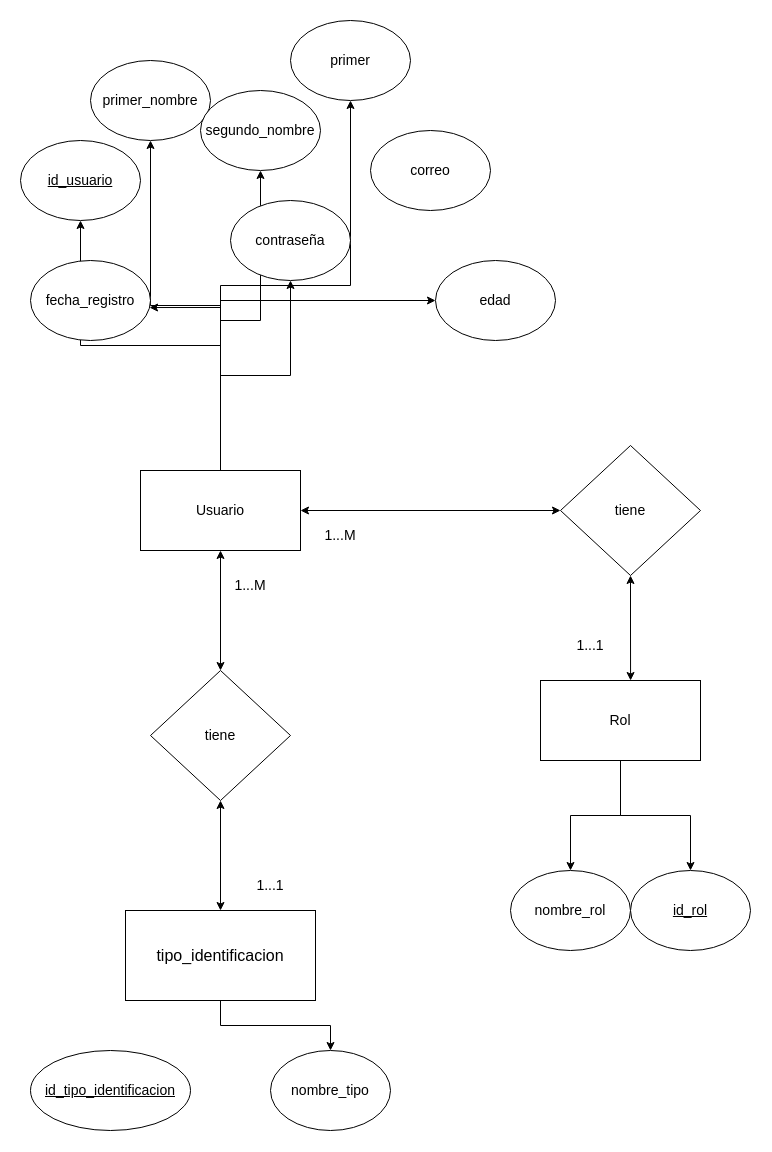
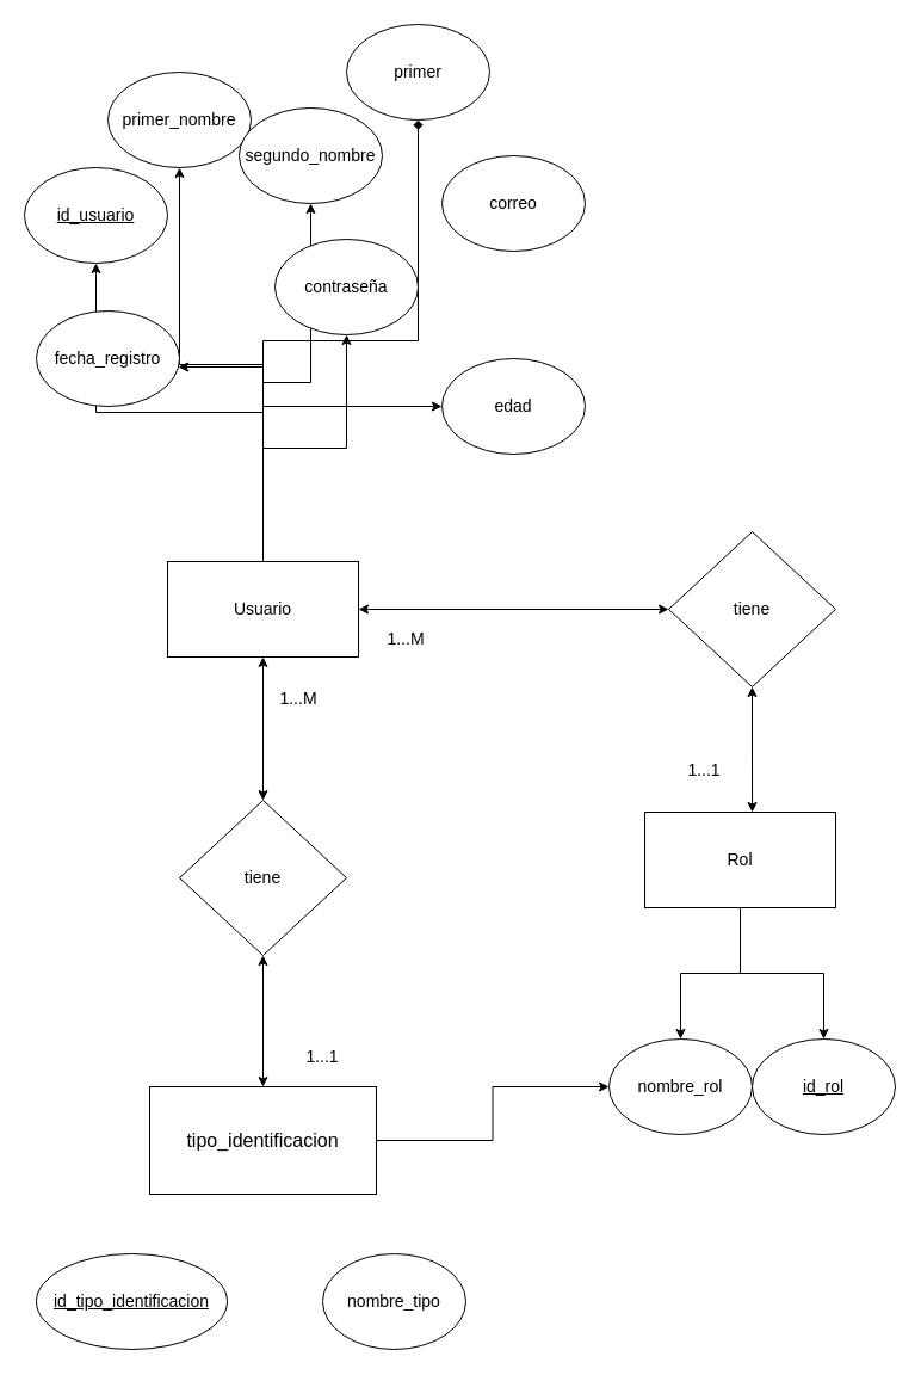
  <mxCell id="0" />
  <mxCell id="1" parent="0" />
  <mxCell id="2" style="edgeStyle=orthogonalEdgeStyle;rounded=0;orthogonalLoop=1;jettySize=auto;html=1;entryX=0.5;entryY=1;entryDx=0;entryDy=0;" parent="1" source="11" target="12" edge="1"><mxGeometry relative="1" as="geometry" /></mxCell>
  <mxCell id="3" style="edgeStyle=orthogonalEdgeStyle;rounded=0;orthogonalLoop=1;jettySize=auto;html=1;entryX=0.5;entryY=1;entryDx=0;entryDy=0;" parent="1" source="11" target="13" edge="1"><mxGeometry relative="1" as="geometry" /></mxCell>
  <mxCell id="4" style="edgeStyle=orthogonalEdgeStyle;rounded=0;orthogonalLoop=1;jettySize=auto;html=1;entryX=0.5;entryY=1;entryDx=0;entryDy=0;" parent="1" source="11" target="14" edge="1"><mxGeometry relative="1" as="geometry" /></mxCell>
- <mxCell id="5" style="edgeStyle=orthogonalEdgeStyle;rounded=0;orthogonalLoop=1;jettySize=auto;html=1;entryX=0.5;entryY=1;entryDx=0;entryDy=0;exitX=0.5;exitY=0;exitDx=0;exitDy=0;" parent="1" source="11" target="15" edge="1"><mxGeometry relative="1" as="geometry" /></mxCell>
+ <mxCell id="5" style="edgeStyle=orthogonalEdgeStyle;rounded=0;orthogonalLoop=1;jettySize=auto;html=1;entryX=0.5;entryY=1;entryDx=0;entryDy=0;exitX=0.5;exitY=0;exitDx=0;exitDy=0;endArrow=diamond;" parent="1" source="11" target="15" edge="1"><mxGeometry relative="1" as="geometry" /></mxCell>
  <mxCell id="6" style="edgeStyle=orthogonalEdgeStyle;rounded=0;orthogonalLoop=1;jettySize=auto;html=1;entryX=0.5;entryY=1;entryDx=0;entryDy=0;exitX=0.5;exitY=0;exitDx=0;exitDy=0;" parent="1" source="11" target="17" edge="1"><mxGeometry relative="1" as="geometry" /></mxCell>
  <mxCell id="7" style="edgeStyle=orthogonalEdgeStyle;rounded=0;orthogonalLoop=1;jettySize=auto;html=1;entryX=0;entryY=0.5;entryDx=0;entryDy=0;exitX=0.5;exitY=0;exitDx=0;exitDy=0;" parent="1" source="11" target="18" edge="1"><mxGeometry relative="1" as="geometry"><mxPoint x="384" y="350" as="targetPoint" /></mxGeometry></mxCell>
  <mxCell id="8" style="edgeStyle=orthogonalEdgeStyle;rounded=0;orthogonalLoop=1;jettySize=auto;html=1;entryX=0.992;entryY=0.588;entryDx=0;entryDy=0;entryPerimeter=0;" parent="1" source="11" target="20" edge="1"><mxGeometry relative="1" as="geometry" /></mxCell>
  <mxCell id="9" value="" style="edgeStyle=orthogonalEdgeStyle;rounded=0;orthogonalLoop=1;jettySize=auto;html=1;startArrow=classic;startFill=1;" parent="1" source="11" target="22" edge="1"><mxGeometry relative="1" as="geometry" /></mxCell>
  <mxCell id="10" style="edgeStyle=orthogonalEdgeStyle;rounded=0;orthogonalLoop=1;jettySize=auto;html=1;entryX=0;entryY=0.5;entryDx=0;entryDy=0;startArrow=classic;startFill=1;" parent="1" source="11" target="34" edge="1"><mxGeometry relative="1" as="geometry" /></mxCell>
  <mxCell id="11" value="&lt;font style=&quot;font-size: 14px;&quot;&gt;Usuario&lt;/font&gt;" style="rounded=0;whiteSpace=wrap;html=1;" parent="1" vertex="1"><mxGeometry x="140" y="470" width="160" height="80" as="geometry" /></mxCell>
  <mxCell id="12" value="&lt;u&gt;&lt;font style=&quot;font-size: 14px;&quot;&gt;id_usuario&lt;/font&gt;&lt;/u&gt;" style="ellipse;whiteSpace=wrap;html=1;" parent="1" vertex="1"><mxGeometry x="20" y="140" width="120" height="80" as="geometry" /></mxCell>
  <mxCell id="13" value="&lt;font style=&quot;font-size: 14px;&quot;&gt;primer_nombre&lt;/font&gt;" style="ellipse;whiteSpace=wrap;html=1;" parent="1" vertex="1"><mxGeometry x="90" y="60" width="120" height="80" as="geometry" /></mxCell>
  <mxCell id="14" value="&lt;font style=&quot;font-size: 14px;&quot;&gt;segundo_nombre&lt;/font&gt;" style="ellipse;whiteSpace=wrap;html=1;" parent="1" vertex="1"><mxGeometry x="200" y="90" width="120" height="80" as="geometry" /></mxCell>
  <mxCell id="15" value="&lt;font style=&quot;font-size: 14px;&quot;&gt;primer&lt;/font&gt;" style="ellipse;whiteSpace=wrap;html=1;" parent="1" vertex="1"><mxGeometry x="290" y="20" width="120" height="80" as="geometry" /></mxCell>
  <mxCell id="16" value="&lt;span style=&quot;font-size: 14px;&quot;&gt;correo&lt;/span&gt;" style="ellipse;whiteSpace=wrap;html=1;" parent="1" vertex="1"><mxGeometry x="370" y="130" width="120" height="80" as="geometry" /></mxCell>
  <mxCell id="17" value="&lt;font style=&quot;font-size: 14px;&quot;&gt;contraseña&lt;/font&gt;" style="ellipse;whiteSpace=wrap;html=1;" parent="1" vertex="1"><mxGeometry x="230" y="200" width="120" height="80" as="geometry" /></mxCell>
- <mxCell id="18" value="&lt;font style=&quot;font-size: 14px;&quot;&gt;edad&lt;/font&gt;" style="ellipse;whiteSpace=wrap;html=1;" parent="1" vertex="1"><mxGeometry x="435" y="260" width="120" height="80" as="geometry" /></mxCell>
+ <mxCell id="18" value="&lt;font style=&quot;font-size: 14px;&quot;&gt;edad&lt;/font&gt;" style="ellipse;whiteSpace=wrap;html=1;" parent="1" vertex="1"><mxGeometry x="370" y="300" width="120" height="80" as="geometry" /></mxCell>
  <mxCell id="19" value="&lt;font style=&quot;font-size: 14px;&quot;&gt;nombre_rol&lt;/font&gt;" style="ellipse;whiteSpace=wrap;html=1;" parent="1" vertex="1"><mxGeometry x="510" y="870" width="120" height="80" as="geometry" /></mxCell>
  <mxCell id="20" value="&lt;font style=&quot;font-size: 14px;&quot;&gt;fecha_registro&lt;/font&gt;" style="ellipse;whiteSpace=wrap;html=1;" parent="1" vertex="1"><mxGeometry x="30" y="260" width="120" height="80" as="geometry" /></mxCell>
  <mxCell id="21" value="" style="edgeStyle=orthogonalEdgeStyle;rounded=0;orthogonalLoop=1;jettySize=auto;html=1;startArrow=classic;startFill=1;" parent="1" source="22" target="24" edge="1"><mxGeometry relative="1" as="geometry" /></mxCell>
  <mxCell id="22" value="&lt;font style=&quot;font-size: 14px;&quot;&gt;tiene&lt;/font&gt;" style="rhombus;whiteSpace=wrap;html=1;rounded=0;" parent="1" vertex="1"><mxGeometry x="150" y="670" width="140" height="130" as="geometry" /></mxCell>
- <mxCell id="23" style="edgeStyle=orthogonalEdgeStyle;rounded=0;orthogonalLoop=1;jettySize=auto;html=1;entryX=0.5;entryY=0;entryDx=0;entryDy=0;" parent="1" source="24" target="25" edge="1"><mxGeometry relative="1" as="geometry" /></mxCell>
+ <mxCell id="23" style="edgeStyle=orthogonalEdgeStyle;rounded=0;orthogonalLoop=1;jettySize=auto;html=1;" parent="1" source="24" target="19" edge="1"><mxGeometry relative="1" as="geometry" /></mxCell>
  <mxCell id="24" value="&lt;font size=&quot;3&quot;&gt;tipo_identificacion&lt;/font&gt;" style="whiteSpace=wrap;html=1;rounded=0;" parent="1" vertex="1"><mxGeometry x="125" y="910" width="190" height="90" as="geometry" /></mxCell>
  <mxCell id="25" value="&lt;font style=&quot;font-size: 14px;&quot;&gt;nombre_tipo&lt;/font&gt;" style="ellipse;whiteSpace=wrap;html=1;" parent="1" vertex="1"><mxGeometry x="270" y="1050" width="120" height="80" as="geometry" /></mxCell>
  <mxCell id="26" value="&lt;font style=&quot;font-size: 14px;&quot;&gt;1...1&lt;/font&gt;" style="text;html=1;strokeColor=none;fillColor=none;align=center;verticalAlign=middle;whiteSpace=wrap;rounded=0;" parent="1" vertex="1"><mxGeometry x="240" y="870" width="60" height="30" as="geometry" /></mxCell>
  <mxCell id="27" value="&lt;font style=&quot;font-size: 14px;&quot;&gt;1...M&lt;/font&gt;" style="text;html=1;strokeColor=none;fillColor=none;align=center;verticalAlign=middle;whiteSpace=wrap;rounded=0;" parent="1" vertex="1"><mxGeometry x="220" y="570" width="60" height="30" as="geometry" /></mxCell>
  <mxCell id="28" style="edgeStyle=orthogonalEdgeStyle;rounded=0;orthogonalLoop=1;jettySize=auto;html=1;entryX=0.5;entryY=0;entryDx=0;entryDy=0;" parent="1" source="30" target="32" edge="1"><mxGeometry relative="1" as="geometry" /></mxCell>
  <mxCell id="29" style="edgeStyle=orthogonalEdgeStyle;rounded=0;orthogonalLoop=1;jettySize=auto;html=1;entryX=0.5;entryY=0;entryDx=0;entryDy=0;" parent="1" source="30" target="19" edge="1"><mxGeometry relative="1" as="geometry" /></mxCell>
  <mxCell id="30" value="&lt;font style=&quot;font-size: 14px;&quot;&gt;Rol&lt;/font&gt;" style="rounded=0;whiteSpace=wrap;html=1;" parent="1" vertex="1"><mxGeometry x="540" y="680" width="160" height="80" as="geometry" /></mxCell>
  <mxCell id="31" value="&lt;font style=&quot;font-size: 14px;&quot;&gt;&lt;u&gt;id_tipo_identificacion&lt;/u&gt;&lt;/font&gt;" style="ellipse;whiteSpace=wrap;html=1;" parent="1" vertex="1"><mxGeometry x="30" y="1050" width="160" height="80" as="geometry" /></mxCell>
  <mxCell id="32" value="&lt;u&gt;&lt;font style=&quot;font-size: 14px;&quot;&gt;id_rol&lt;/font&gt;&lt;/u&gt;" style="ellipse;whiteSpace=wrap;html=1;" parent="1" vertex="1"><mxGeometry x="630" y="870" width="120" height="80" as="geometry" /></mxCell>
  <mxCell id="33" style="edgeStyle=orthogonalEdgeStyle;rounded=0;orthogonalLoop=1;jettySize=auto;html=1;entryX=0.563;entryY=0;entryDx=0;entryDy=0;entryPerimeter=0;startArrow=classic;startFill=1;" parent="1" source="34" target="30" edge="1"><mxGeometry relative="1" as="geometry" /></mxCell>
  <mxCell id="34" value="&lt;font style=&quot;font-size: 14px;&quot;&gt;tiene&lt;/font&gt;" style="rhombus;whiteSpace=wrap;html=1;rounded=0;" parent="1" vertex="1"><mxGeometry x="560" y="445" width="140" height="130" as="geometry" /></mxCell>
  <mxCell id="35" value="&lt;font style=&quot;font-size: 14px;&quot;&gt;1...1&lt;/font&gt;" style="text;html=1;strokeColor=none;fillColor=none;align=center;verticalAlign=middle;whiteSpace=wrap;rounded=0;" parent="1" vertex="1"><mxGeometry x="560" y="630" width="60" height="30" as="geometry" /></mxCell>
  <mxCell id="36" value="&lt;font style=&quot;font-size: 14px;&quot;&gt;1...M&lt;/font&gt;" style="text;html=1;strokeColor=none;fillColor=none;align=center;verticalAlign=middle;whiteSpace=wrap;rounded=0;" parent="1" vertex="1"><mxGeometry x="310" y="520" width="60" height="30" as="geometry" /></mxCell>
